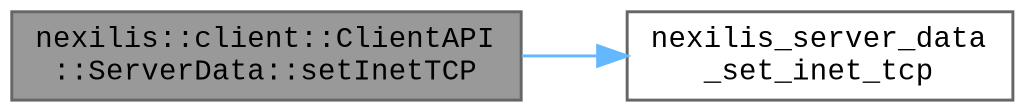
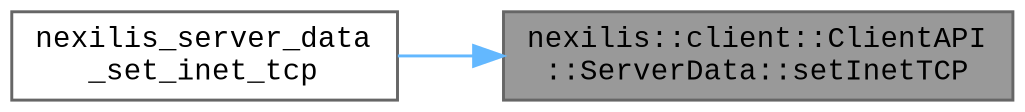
  digraph {
    rankdir=RL
    fontname="Liberation Mono"
    node [fontname="Liberation Mono" fontsize=10 shape=box style=filled]
    n1 [color=gray40 fillcolor=grey60 fontcolor=black height=0.2 label="nexilis::client::ClientAPI\l::ServerData::setInetTCP" width=0.4]
    n2 [color=grey40 fillcolor=white height=0.2 label="nexilis_server_data\l_set_inet_tcp" width=0.4]
-   n2 -> n1 [color=steelblue1 dir=back fontname="Liberation Mono" fontsize=10 labelfontname=Helvetica labelfontsize=10 style=solid]
+   n1 -> n2 [color=steelblue1 dir=back fontname="Liberation Mono" fontsize=10 labelfontname=Helvetica labelfontsize=10 style=solid]
  }
